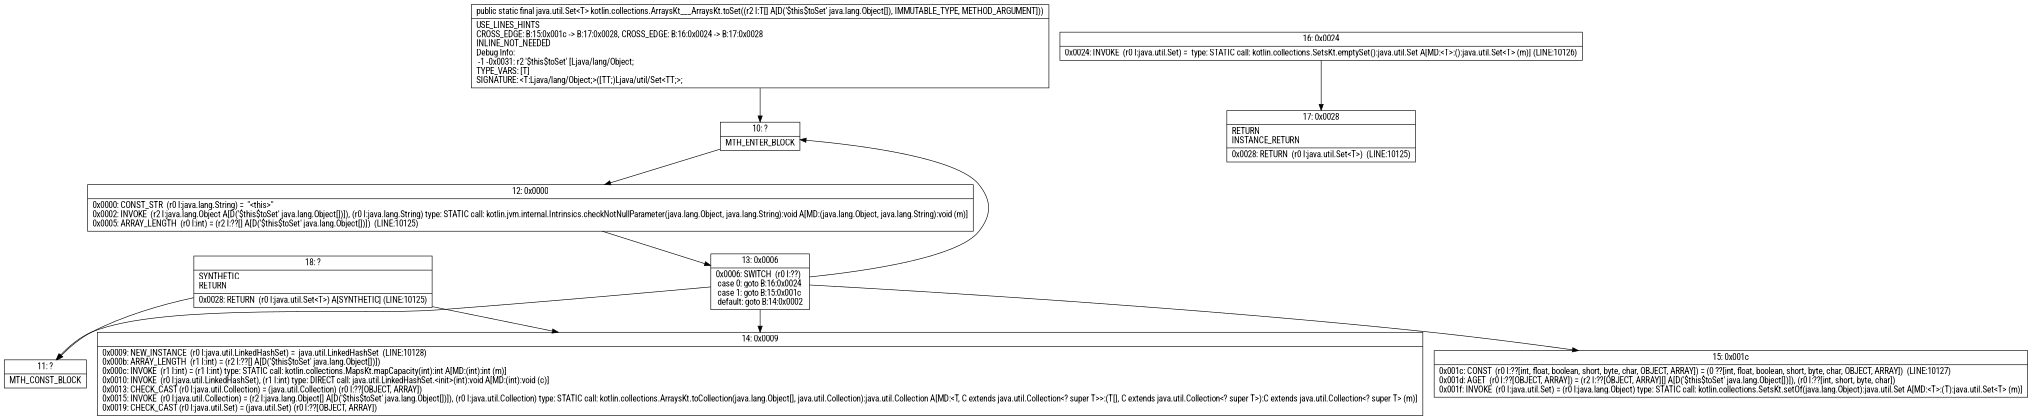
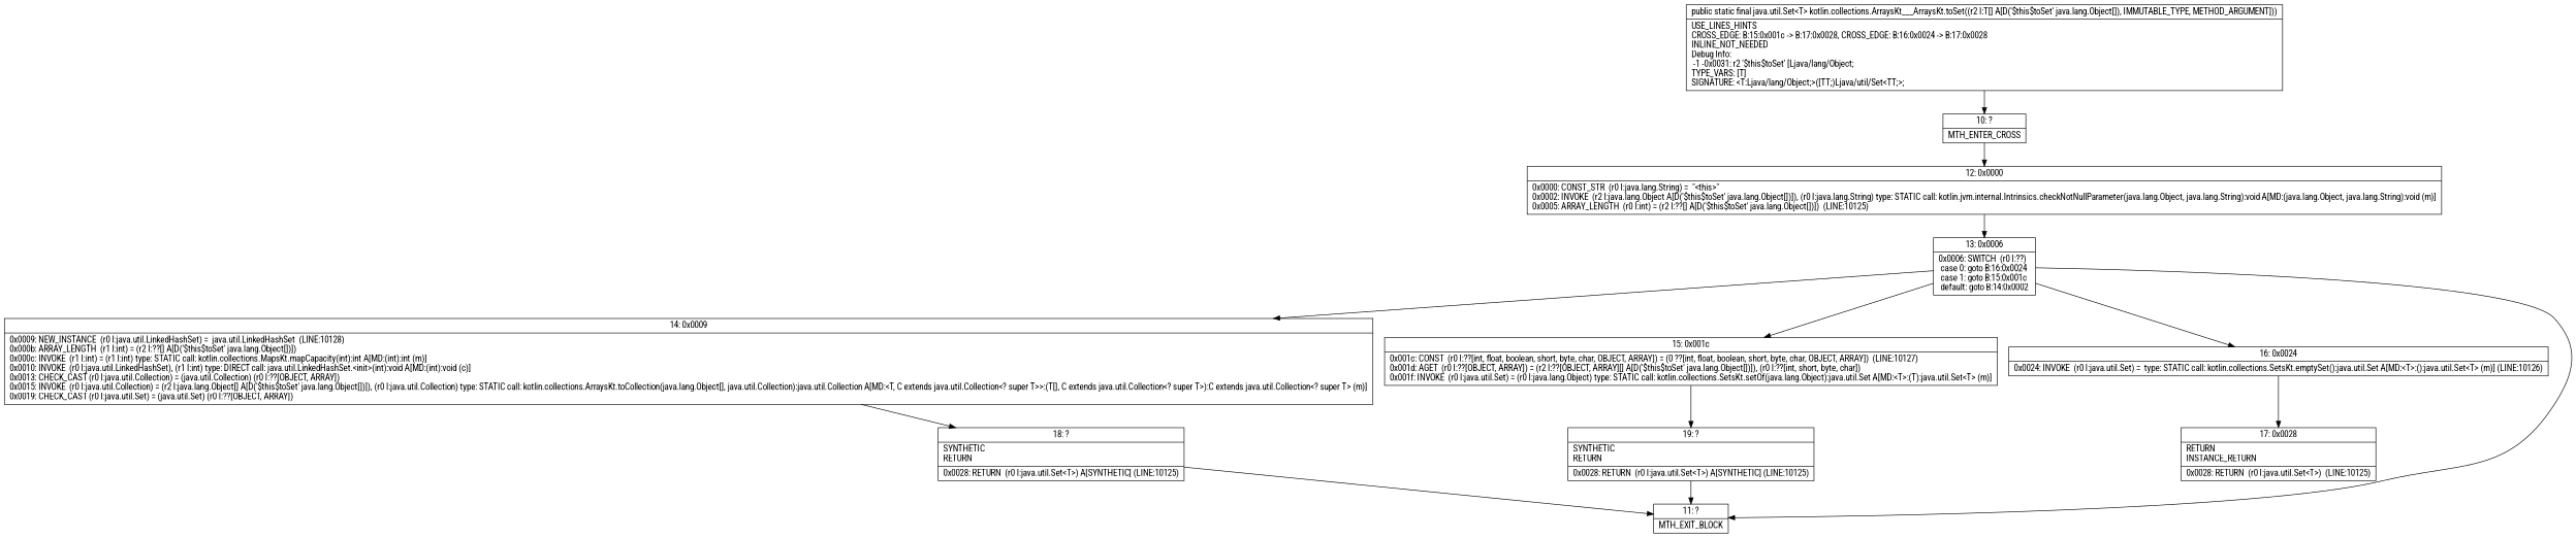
  digraph {
    fontname="Roboto Condensed"
    node [fontname="Roboto Condensed" shape=record]
    edge [fontname="Roboto Condensed"]
-   n1 [label="{10\:\ ?|MTH_ENTER_BLOCK\l}"]
+   n1 [label="{10\:\ ?|MTH_ENTER_CROSS\l}"]
    n2 [label="{12\:\ 0x0000|0x0000: CONST_STR  (r0 I:java.lang.String) =  \"\<this\>\" \l0x0002: INVOKE  (r2 I:java.lang.Object A[D('$this$toSet' java.lang.Object[])]), (r0 I:java.lang.String) type: STATIC call: kotlin.jvm.internal.Intrinsics.checkNotNullParameter(java.lang.Object, java.lang.String):void A[MD:(java.lang.Object, java.lang.String):void (m)]\l0x0005: ARRAY_LENGTH  (r0 I:int) = (r2 I:??[] A[D('$this$toSet' java.lang.Object[])])  (LINE:10125)\l}"]
    n3 [label="{13\:\ 0x0006|0x0006: SWITCH  (r0 I:??)\l case 0: goto B:16:0x0024\l case 1: goto B:15:0x001c\l default: goto B:14:0x0002 \l}"]
    n4 [label="{14\:\ 0x0009|0x0009: NEW_INSTANCE  (r0 I:java.util.LinkedHashSet) =  java.util.LinkedHashSet  (LINE:10128)\l0x000b: ARRAY_LENGTH  (r1 I:int) = (r2 I:??[] A[D('$this$toSet' java.lang.Object[])]) \l0x000c: INVOKE  (r1 I:int) = (r1 I:int) type: STATIC call: kotlin.collections.MapsKt.mapCapacity(int):int A[MD:(int):int (m)]\l0x0010: INVOKE  (r0 I:java.util.LinkedHashSet), (r1 I:int) type: DIRECT call: java.util.LinkedHashSet.\<init\>(int):void A[MD:(int):void (c)]\l0x0013: CHECK_CAST (r0 I:java.util.Collection) = (java.util.Collection) (r0 I:??[OBJECT, ARRAY]) \l0x0015: INVOKE  (r0 I:java.util.Collection) = (r2 I:java.lang.Object[] A[D('$this$toSet' java.lang.Object[])]), (r0 I:java.util.Collection) type: STATIC call: kotlin.collections.ArraysKt.toCollection(java.lang.Object[], java.util.Collection):java.util.Collection A[MD:\<T, C extends java.util.Collection\<? super T\>\>:(T[], C extends java.util.Collection\<? super T\>):C extends java.util.Collection\<? super T\> (m)]\l0x0019: CHECK_CAST (r0 I:java.util.Set) = (java.util.Set) (r0 I:??[OBJECT, ARRAY]) \l}"]
    n5 [label="{15\:\ 0x001c|0x001c: CONST  (r0 I:??[int, float, boolean, short, byte, char, OBJECT, ARRAY]) = (0 ??[int, float, boolean, short, byte, char, OBJECT, ARRAY])  (LINE:10127)\l0x001d: AGET  (r0 I:??[OBJECT, ARRAY]) = (r2 I:??[OBJECT, ARRAY][] A[D('$this$toSet' java.lang.Object[])]), (r0 I:??[int, short, byte, char]) \l0x001f: INVOKE  (r0 I:java.util.Set) = (r0 I:java.lang.Object) type: STATIC call: kotlin.collections.SetsKt.setOf(java.lang.Object):java.util.Set A[MD:\<T\>:(T):java.util.Set\<T\> (m)]\l}"]
    n6 [label="{16\:\ 0x0024|0x0024: INVOKE  (r0 I:java.util.Set) =  type: STATIC call: kotlin.collections.SetsKt.emptySet():java.util.Set A[MD:\<T\>:():java.util.Set\<T\> (m)] (LINE:10126)\l}"]
-   n7 [label="{11\:\ ?|MTH_CONST_BLOCK\l}"]
+   n7 [label="{11\:\ ?|MTH_EXIT_BLOCK\l}"]
    n8 [label="{18\:\ ?|SYNTHETIC\lRETURN\l|0x0028: RETURN  (r0 I:java.util.Set\<T\>) A[SYNTHETIC] (LINE:10125)\l}"]
+   n9 [label="{19\:\ ?|SYNTHETIC\lRETURN\l|0x0028: RETURN  (r0 I:java.util.Set\<T\>) A[SYNTHETIC] (LINE:10125)\l}"]
    n10 [label="{17\:\ 0x0028|RETURN\lINSTANCE_RETURN\l|0x0028: RETURN  (r0 I:java.util.Set\<T\>)  (LINE:10125)\l}"]
    n11 [label="{public static final java.util.Set\<T\> kotlin.collections.ArraysKt___ArraysKt.toSet((r2 I:T[] A[D('$this$toSet' java.lang.Object[]), IMMUTABLE_TYPE, METHOD_ARGUMENT]))  | USE_LINES_HINTS\lCROSS_EDGE: B:15:0x001c \-\> B:17:0x0028, CROSS_EDGE: B:16:0x0024 \-\> B:17:0x0028\lINLINE_NOT_NEEDED\lDebug Info:\l  \-1 \-0x0031: r2 '$this$toSet' [Ljava\/lang\/Object;\lTYPE_VARS: [T]\lSIGNATURE: \<T:Ljava\/lang\/Object;\>([TT;)Ljava\/util\/Set\<TT;\>;\l}"]
    n1 -> n2
    n2 -> n3
    n3 -> n4
    n3 -> n5
-   n3 -> n1
+   n3 -> n6
    n3 -> n7
-   n8 -> n4
+   n4 -> n8
+   n5 -> n9
    n6 -> n10
    n8 -> n7
+   n9 -> n7
    n11 -> n1
  }
